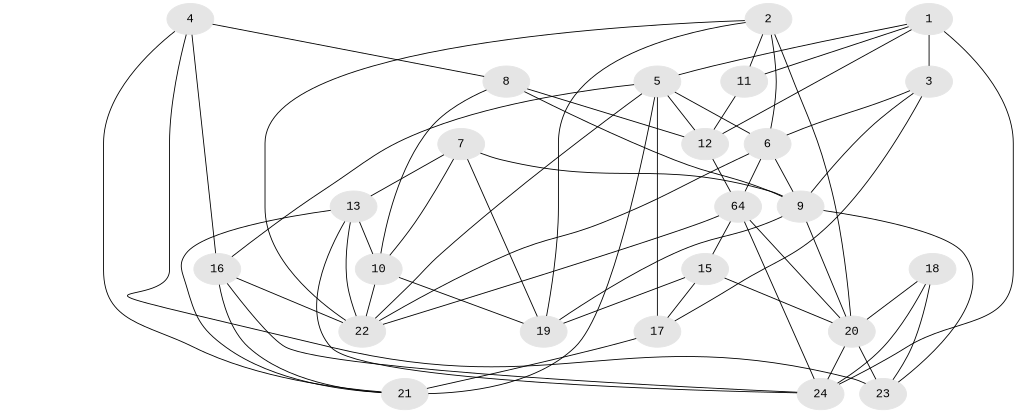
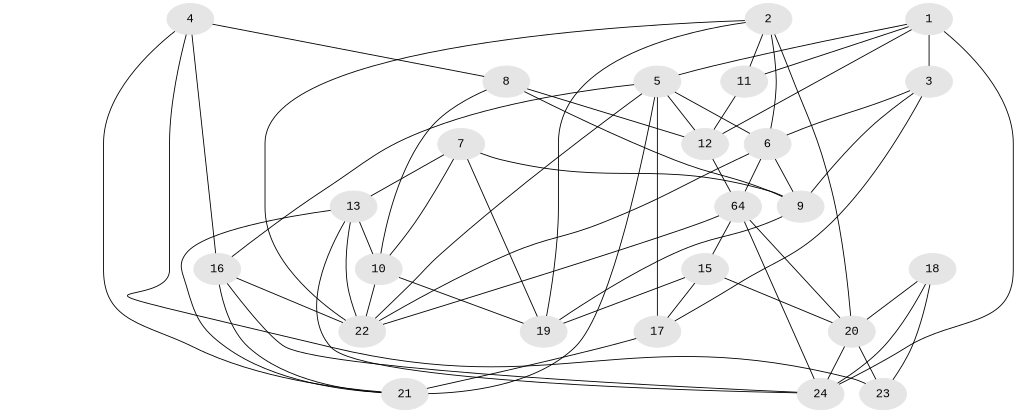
  graph {
    fontname="Liberation Mono"
    node [color=gray90 fontname="Liberation Mono" style=filled]
    edge [fontname="Liberation Mono" weight=1.0]
    1
    3
    5
    11
    12
    24
    6
    9
    17
    22
    16
    21
    n13 [label=64]
    2
    19
    20
    23
    4
    8
    10
    15
    7
    13
    18
    1 -- 3 [weight=3.0]
    1 -- 5
    1 -- 11 [weight=2.0]
    1 -- 12
    1 -- 24 [weight=3.0]
    3 -- 6
    3 -- 9
    3 -- 17
    5 -- 12
    5 -- 6
    5 -- 17 [weight=2.0]
    5 -- 22
    5 -- 16
    5 -- 21
    11 -- 12
    12 -- n13
    6 -- 9 [weight=2.0]
    6 -- 22
    6 -- n13 [weight=2.0]
    9 -- 19 [weight=2.0]
-   9 -- 20
-   9 -- 23
    17 -- 21 [weight=2.0]
    16 -- 24
    16 -- 22 [weight=2.0]
    16 -- 21
    n13 -- 24
    n13 -- 22
    n13 -- 20 [weight=2.0]
    n13 -- 15
    2 -- 11
    2 -- 6
    2 -- 22
    2 -- 19
    2 -- 20 [weight=2.0]
    20 -- 24
    20 -- 23 [weight=2.0]
    4 -- 16
    4 -- 21
    4 -- 23 [weight=2.0]
    4 -- 8 [weight=2.0]
    8 -- 12 [weight=2.0]
    8 -- 9
    8 -- 10
    10 -- 22
    10 -- 19
    15 -- 17
    15 -- 19
    15 -- 20
    7 -- 9 [weight=2.0]
    7 -- 19
    7 -- 10
    7 -- 13 [weight=2.0]
    13 -- 24
    13 -- 22
    13 -- 21
    13 -- 10
    18 -- 24
    18 -- 20
    18 -- 23
  }
